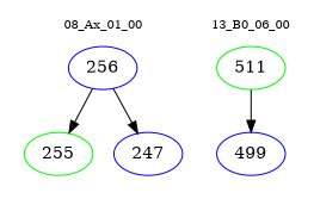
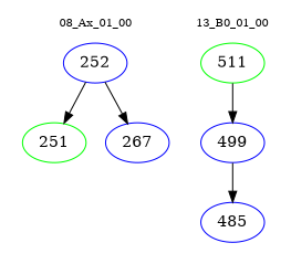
  digraph {
    node [color=blue]
    edge [color=black]
-   n1 [label=256]
-   n2 [color=green label=255]
-   n3 [label=247]
+   n1 [label=252]
+   n2 [color=green label=251]
+   n3 [label=267]
    n4 [label=499]
+   n5 [label=485]
    n6 [color=green label=511]
    subgraph cluster_1 {
      color=white
      fontsize=10
      label="08_Ax_01_00"
      n1
      n2
      n3
    }
    subgraph cluster_2 {
      color=white
      fontsize=10
-     label="13_B0_06_00"
+     label="13_B0_01_00"
      n4
+     n5
      n6
    }
    n1 -> n2
    n1 -> n3
+   n4 -> n5
    n6 -> n4
  }
